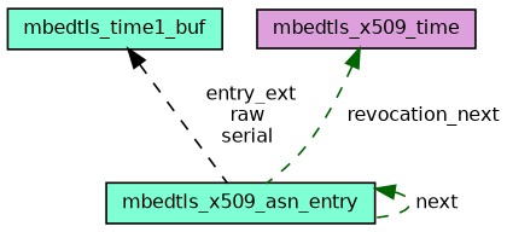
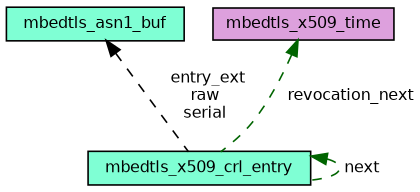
  digraph {
    node [color=black fillcolor=aquamarine fontname=Helvetica fontsize=10 shape=record style=filled]
    edge [color=darkgreen dir=back fontname=Helvetica fontsize=10 labelfontname=Helvetica labelfontsize=10 style=dashed]
-   n1 [fontcolor=black height=0.2 label=mbedtls_x509_asn_entry width=0.4]
-   n2 [height=0.2 label=mbedtls_time1_buf width=0.4]
+   n1 [fontcolor=black height=0.2 label=mbedtls_x509_crl_entry width=0.4]
+   n2 [height=0.2 label=mbedtls_asn1_buf width=0.4]
    n3 [fillcolor=plum height=0.2 label=mbedtls_x509_time width=0.4]
    n1 -> n1 [label=" next"]
    n2 -> n1 [color=black label=" entry_ext\nraw\nserial"]
    n3 -> n1 [label=" revocation_next"]
  }
